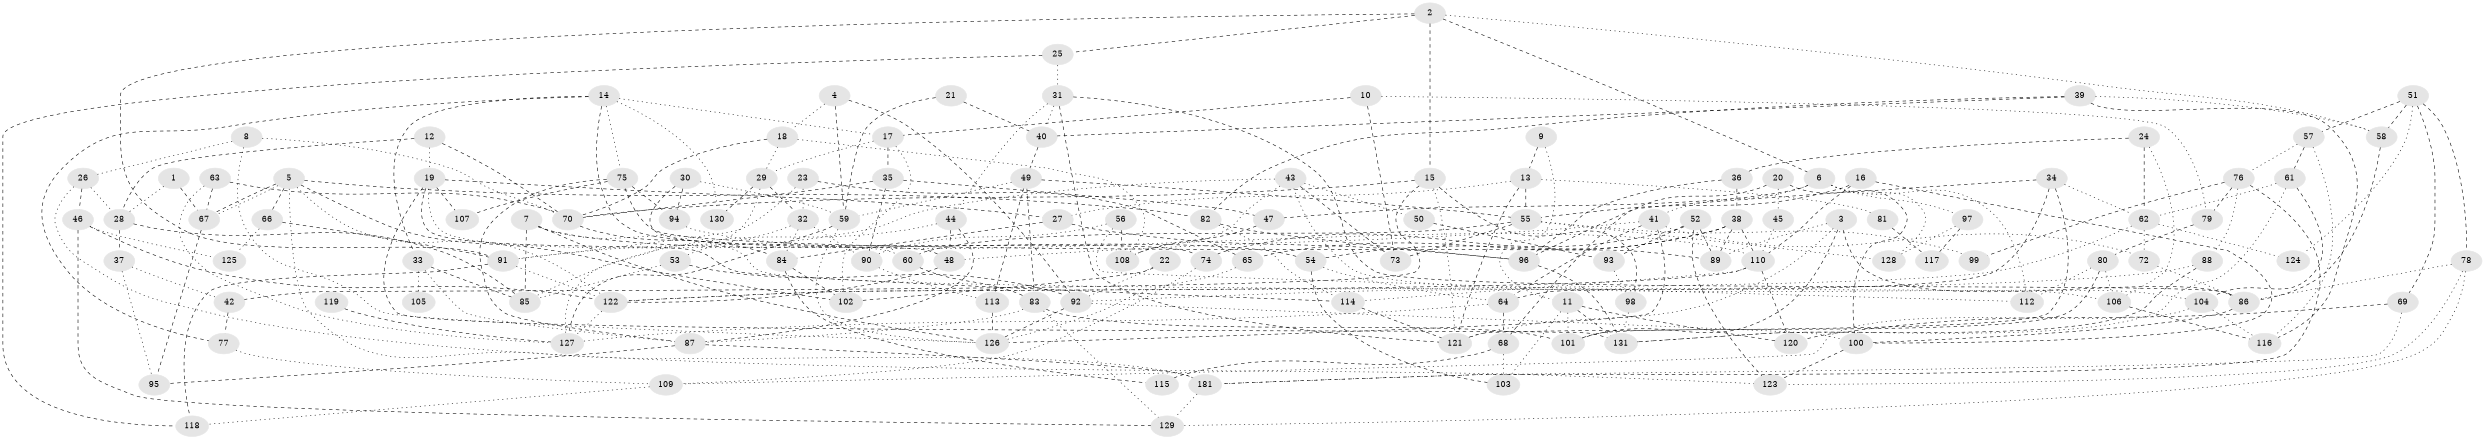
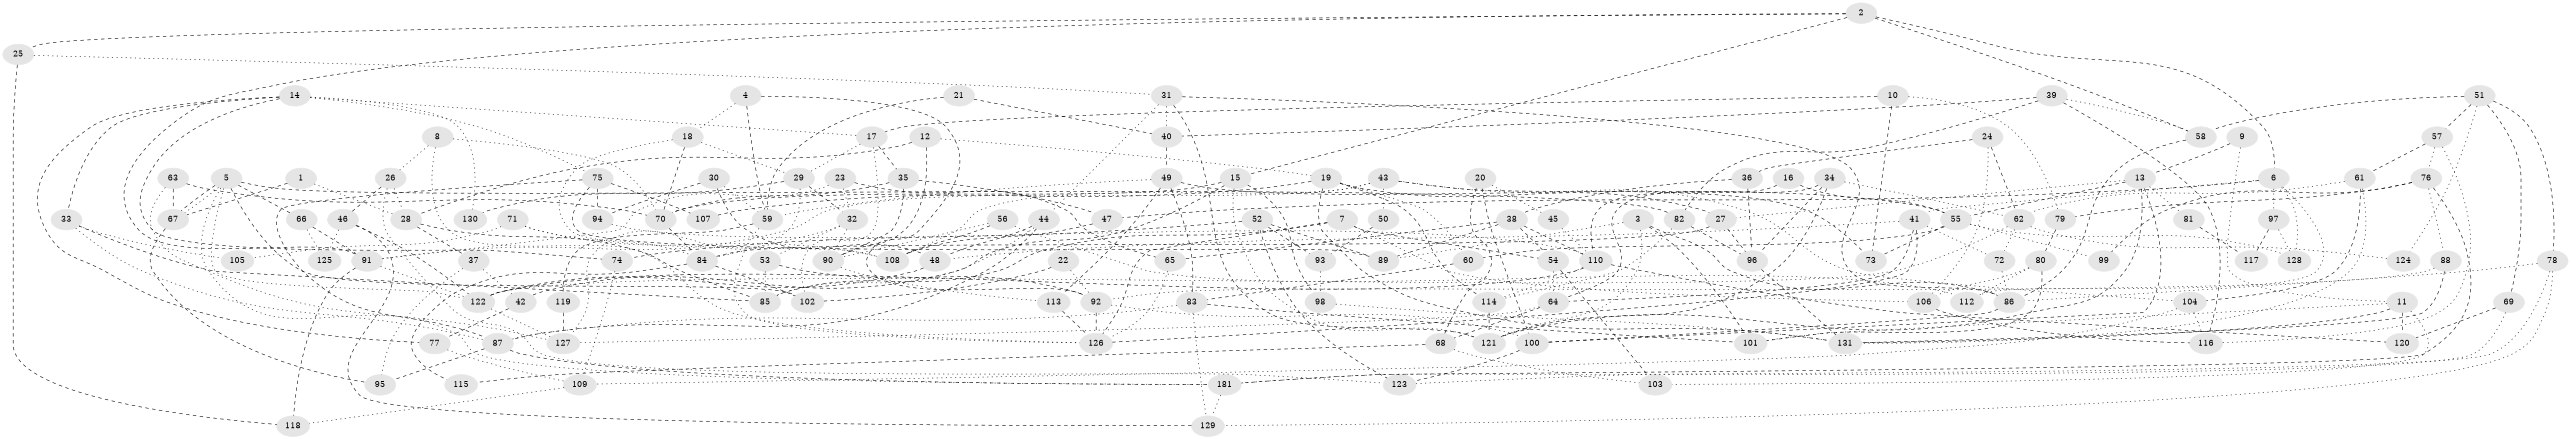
  graph {
    node [color=gray90 style=filled]
    edge [style=dashed]
    1
    28
    67
    85
    37
    95
    2
    6
    15
    25
    58
    91
    41
    47
    97
    112
    128
    121
    70
    42
    98
    31
    118
    86
    122
    3
    89
    101
    100
    4
    18
    59
    92
    29
    108
    126
    119
    5
    66
    82
    102
    n42 [label=181]
    125
    114
    96
    129
    127
    48
    64
    72
    117
    7
    54
    106
    103
    116
    8
    26
    46
    123
    84
    9
    11
    13
    120
    131
    27
    55
    81
    10
    17
    73
    79
    35
    80
    12
    19
    60
    107
    99
    14
    33
    74
    75
    77
    130
    87
    105
    109
    94
    16
    110
    32
    90
    83
    20
    45
    68
    115
    21
    40
    49
    22
    23
    65
    53
    24
    36
    62
    38
    124
    44
    30
    113
    34
    39
    43
    50
    104
    93
    51
    57
    69
    78
    61
    76
    52
    56
    88
    63
+   71
    1 -- 28 [style=dotted]
    1 -- 67
    28 -- 85
    28 -- 37
    67 -- 95
    37 -- 95 [style=dotted]
    37 -- 42 [style=dotted]
    2 -- 6
    2 -- 15
    2 -- 25
-   2 -- 58 [style=dotted]
+   2 -- 58
    2 -- 91
    6 -- 41 [style=dotted]
    6 -- 47
    6 -- 97 [style=dotted]
    6 -- 112 [style=dotted]
    6 -- 128 [style=dotted]
    15 -- 121 [style=dotted]
    15 -- 70
    15 -- 42
    15 -- 98
    25 -- 31 [style=dotted]
    25 -- 118
    58 -- 86
    91 -- 118
    91 -- 122 [style=dotted]
    41 -- 126
    41 -- 48 [style=dotted]
    41 -- 64
    41 -- 72 [style=dotted]
    47 -- 108
    97 -- 128 [style=dotted]
    97 -- 117
    70 -- 84
    42 -- 77
    98 -- 131 [style=dotted]
    31 -- 121
    31 -- 86
    31 -- 40 [style=dotted]
    31 -- 44 [style=dotted]
    86 -- 100
    122 -- 127 [style=dotted]
    3 -- 121 [style=dotted]
    3 -- 86
    3 -- 89 [style=dotted]
    3 -- 101
    100 -- 123
    4 -- 18 [style=dotted]
    4 -- 59
    4 -- 92
    18 -- 70
    18 -- 29 [style=dotted]
    18 -- 108 [style=dotted]
    59 -- 126 [style=dotted]
-   59 -- 127
+   59 -- 119
    92 -- 100 [style=dotted]
    92 -- 126
    29 -- 127 [style=dotted]
    29 -- 130
    29 -- 32
    119 -- 127
    5 -- 67
    5 -- 67 [style=dotted]
    5 -- 122 [style=dotted]
    5 -- 66
    5 -- 82
    5 -- 102
    5 -- n42 [style=dotted]
    66 -- 91
    66 -- 125 [style=dotted]
    82 -- 114 [style=dotted]
    82 -- 96
    n42 -- 129 [style=dotted]
    114 -- 121
    96 -- 131
    48 -- 122
    64 -- 127 [style=dotted]
    64 -- 68
    72 -- 86 [style=dotted]
    7 -- 85
    7 -- 126
    7 -- 54
    7 -- 106 [style=dotted]
    54 -- 64 [style=dotted]
    54 -- 103
    106 -- 116
    8 -- 70 [style=dotted]
    8 -- 126 [style=dotted]
    8 -- 26 [style=dotted]
    26 -- 28 [style=dotted]
    26 -- 46
    26 -- 123 [style=dotted]
    46 -- 122
    46 -- 125 [style=dotted]
    46 -- 129
    84 -- 102
    84 -- 115
    9 -- 11 [style=dotted]
    9 -- 13
    11 -- 101 [style=dotted]
    11 -- 103 [style=dotted]
    11 -- 120
    11 -- 131
    13 -- 121
-   16 -- 100
+   13 -- 100
    13 -- 27 [style=dotted]
    13 -- 55
    13 -- 81 [style=dotted]
    27 -- 96
    27 -- 84
    55 -- 128 [style=dotted]
    55 -- 73
    55 -- 60
    55 -- 99 [style=dotted]
    81 -- 117
    10 -- 17
    10 -- 73
    10 -- 79 [style=dotted]
    17 -- 29 [style=dotted]
    17 -- 102 [style=dotted]
    17 -- 35
    79 -- 80
    35 -- 47
    35 -- 70
    35 -- 90
    80 -- 112 [style=dotted]
    80 -- 101
    80 -- 106 [style=dotted]
    12 -- 28
-   12 -- 70
+   12 -- 90
    12 -- 19 [style=dotted]
    19 -- 114
    19 -- 131
    19 -- 27
    19 -- 60 [style=dotted]
    19 -- 107
    60 -- 83
    14 -- 17 [style=dotted]
    14 -- 33
    14 -- 74
    14 -- 75 [style=dotted]
    14 -- 77
    14 -- 130 [style=dotted]
    33 -- 85
    33 -- 87 [style=dotted]
    33 -- 105 [style=dotted]
    74 -- 109 [style=dotted]
    75 -- 89
    75 -- 107
    75 -- 87
    75 -- 94
    77 -- 109 [style=dotted]
    87 -- 95
    87 -- n42
    109 -- 118 [style=dotted]
    94 -- 110 [style=dotted]
    16 -- 55
    16 -- 110
    110 -- 122
    110 -- 114 [style=dotted]
    110 -- 120
    32 -- 84 [style=dotted]
    32 -- 90 [style=dotted]
    32 -- 53 [style=dotted]
    90 -- 113 [style=dotted]
    83 -- 101
    83 -- 129 [style=dotted]
    83 -- 87 [style=dotted]
    20 -- 100
    20 -- 45 [style=dotted]
    20 -- 68
    45 -- 110 [style=dotted]
    68 -- 103 [style=dotted]
    68 -- 115
    21 -- 59
    21 -- 40
    40 -- 49
    49 -- 59 [style=dotted]
    49 -- 55
    49 -- 83
    49 -- 113
    22 -- 92 [style=dotted]
    22 -- 102
    23 -- 91 [style=dotted]
    23 -- 32 [style=dotted]
    23 -- 65
    65 -- 126 [style=dotted]
    53 -- 85 [style=dotted]
    53 -- 92
    24 -- 106 [style=dotted]
    24 -- 36
    24 -- 62
    36 -- 96
    36 -- 38
    62 -- 122 [style=dotted]
    62 -- 72 [style=dotted]
    62 -- 124 [style=dotted]
    38 -- 89
    38 -- 54
    38 -- 110
    38 -- 65
    44 -- 85 [style=dotted]
    44 -- 48
    44 -- 87
    30 -- 59 [style=dotted]
    30 -- 48
    30 -- 94
    113 -- 126
    34 -- 121
    34 -- 96
    34 -- 64
    34 -- 62 [style=dotted]
    39 -- 58 [style=dotted]
    39 -- 82
    39 -- 116
    39 -- 40
    43 -- 91 [style=dotted]
    43 -- 108 [style=dotted]
    43 -- 73
    43 -- 50 [style=dotted]
    43 -- 104 [style=dotted]
    50 -- 93
    104 -- 116 [style=dotted]
    104 -- 109 [style=dotted]
    93 -- 98 [style=dotted]
    51 -- 58
    51 -- 124 [style=dotted]
    51 -- 57
    51 -- 69
    51 -- 78
    57 -- 116 [style=dotted]
    57 -- 61
    57 -- 76 [style=dotted]
    69 -- n42 [style=dotted]
    69 -- 120
    78 -- 86 [style=dotted]
    78 -- 129 [style=dotted]
    78 -- 123 [style=dotted]
    61 -- 131 [style=dotted]
    61 -- 62 [style=dotted]
    61 -- 104
    76 -- n42
    76 -- 79
    76 -- 99
    76 -- 88 [style=dotted]
    52 -- 89
    52 -- 123
    52 -- 74
    52 -- 93
    56 -- 112 [style=dotted]
    56 -- 108
    56 -- 90 [style=dotted]
    88 -- 92 [style=dotted]
    88 -- 131
    63 -- 67
    63 -- 70
    63 -- 127 [style=dotted]
+   71 -- 108 [style=dotted]
+   71 -- 84 [style=dotted]
+   71 -- 105 [style=dotted]
  }
